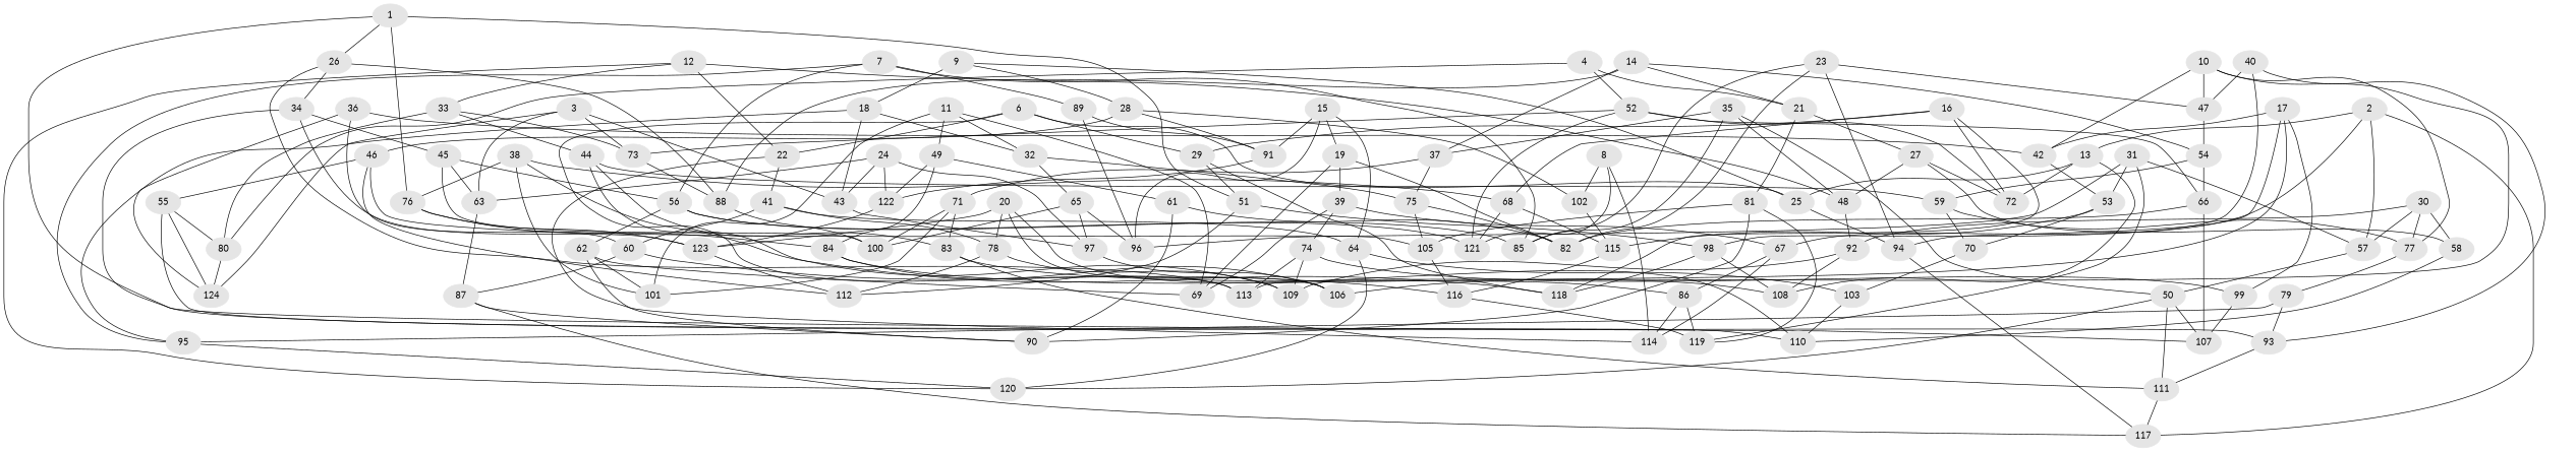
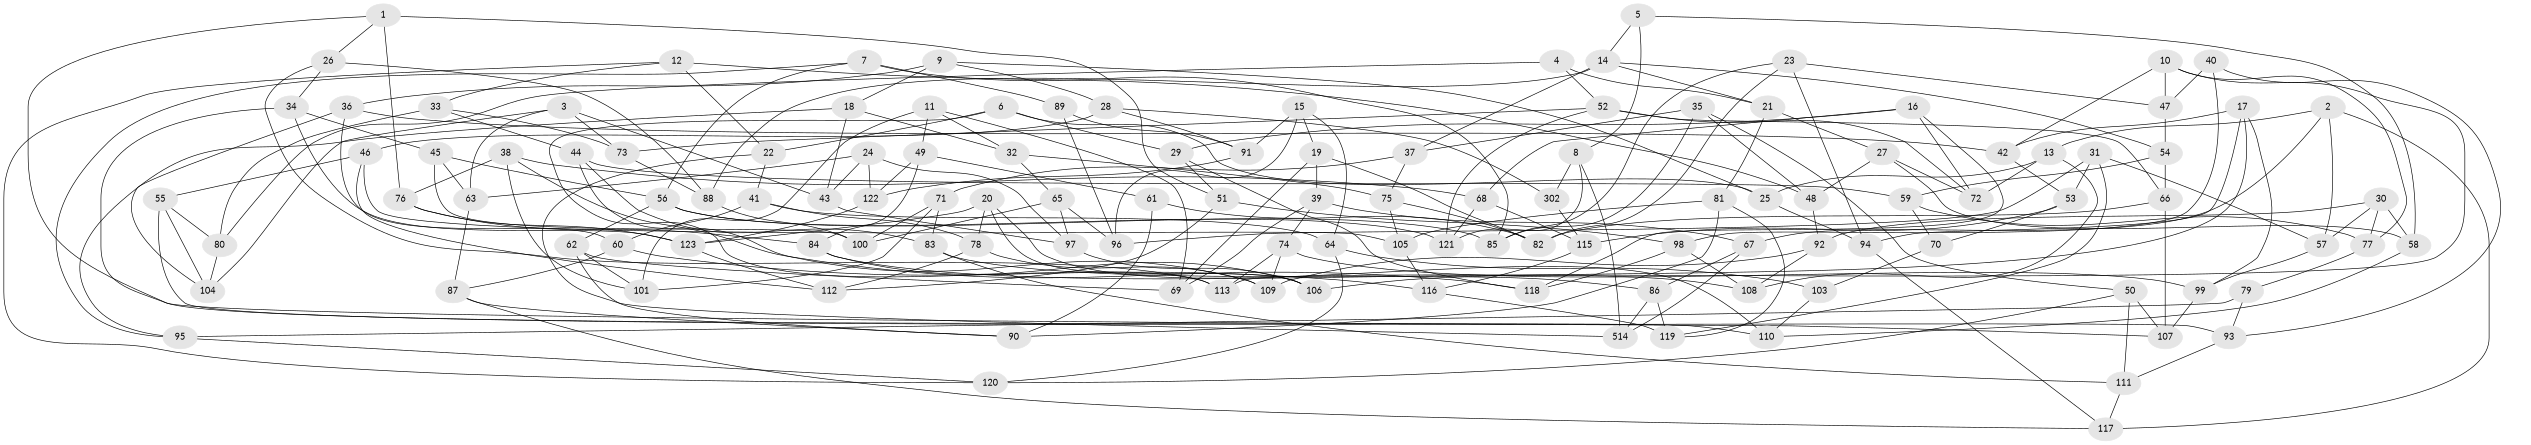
  graph {
    fontname=Lato
    node [color=gray90 fontname=Lato style=filled]
    edge [fontname=Lato]
    1
    26
    51
    76
    107
    113
    88
    34
    98
    112
    123
    84
    2
    13
    57
    67
    117
    72
    25
    108
    99
-   114
+   114 [label=514]
    86
    3
    43
    63
    73
-   104 [label=124]
+   104
    97
    87
    4
    21
    52
    80
    27
    81
    121
    66
+   5
    8
    14
    58
-   102
+   102 [label=302]
    37
    54
    110
    6
    22
    29
    41
    94
    118
    7
    56
    85
    89
    95
    62
    91
    96
    120
    115
    9
    18
    28
    36
    32
    46
    42
    60
    10
    47
    77
    53
    79
    11
    49
    69
    101
    65
    75
    61
    122
    12
    33
    48
    44
    92
    71
    59
    100
    15
    19
    64
    39
    82
    103
    16
    68
    17
    106
    74
    90
    20
    78
    109
    119
    105
    23
    24
    45
    55
    30
    31
    70
    83
    35
    50
    111
    116
    38
    40
    93
    1 -- 26
    1 -- 51
    1 -- 76
    1 -- 107
    26 -- 113
    26 -- 88
    26 -- 34
    51 -- 98
    51 -- 112
    76 -- 123
    76 -- 84
    88 -- 100
    34 -- 123
    34 -- 110
    34 -- 45
    98 -- 108
    98 -- 118
    123 -- 112
    84 -- 108
    84 -- 106
    2 -- 13
    2 -- 57
    2 -- 67
    2 -- 117
    13 -- 72
    13 -- 25
    13 -- 108
-   57 -- 50
+   57 -- 99
    67 -- 114
    67 -- 86
    25 -- 94
    99 -- 107
    86 -- 114
    86 -- 119
    3 -- 43
    3 -- 63
    3 -- 73
    3 -- 104
    43 -- 97
    63 -- 87
    73 -- 88
    97 -- 106
    87 -- 117
    87 -- 90
    4 -- 21
    4 -- 52
    4 -- 80
    21 -- 27
    21 -- 81
    52 -- 72
    52 -- 73
    52 -- 121
    52 -- 66
    80 -- 104
    27 -- 72
    27 -- 58
    27 -- 48
    81 -- 90
    81 -- 119
    81 -- 105
    66 -- 107
    66 -- 82
+   5 -- 8
+   5 -- 14
+   5 -- 58
    8 -- 114
    8 -- 121
    8 -- 102
    14 -- 88
    14 -- 21
    14 -- 37
    14 -- 54
    58 -- 110
    102 -- 115
    37 -- 75
    37 -- 71
    54 -- 66
    54 -- 59
    6 -- 113
    6 -- 25
    6 -- 22
    6 -- 29
    22 -- 114
    22 -- 41
    29 -- 51
    29 -- 118
    41 -- 60
    41 -- 64
    41 -- 78
    94 -- 117
    7 -- 56
    7 -- 85
    7 -- 89
    7 -- 95
    56 -- 121
    56 -- 85
    56 -- 62
    89 -- 91
    89 -- 96
    95 -- 120
    62 -- 69
    62 -- 101
    62 -- 90
    91 -- 122
    115 -- 116
    9 -- 25
    9 -- 18
    9 -- 28
+   9 -- 36
    18 -- 43
    18 -- 95
    18 -- 32
    28 -- 102
    28 -- 91
    28 -- 46
    36 -- 104
    36 -- 42
    36 -- 60
    32 -- 65
    32 -- 75
    46 -- 112
    46 -- 105
    46 -- 55
    42 -- 53
    60 -- 87
    60 -- 116
    10 -- 113
    10 -- 42
    10 -- 47
    10 -- 77
    47 -- 54
    77 -- 79
    53 -- 115
    53 -- 70
    79 -- 95
    79 -- 93
    11 -- 32
    11 -- 49
    11 -- 69
    11 -- 101
    49 -- 84
    49 -- 61
    49 -- 122
    65 -- 97
    65 -- 96
    65 -- 100
    75 -- 82
    75 -- 105
    61 -- 82
    61 -- 90
    122 -- 123
    12 -- 22
    12 -- 120
    12 -- 33
    12 -- 48
    33 -- 73
    33 -- 80
    33 -- 44
    48 -- 92
    44 -- 59
    44 -- 109
    44 -- 83
    92 -- 108
    92 -- 109
    71 -- 101
    71 -- 100
    71 -- 83
    59 -- 77
    59 -- 70
    15 -- 91
    15 -- 96
    15 -- 19
    15 -- 64
    19 -- 69
    19 -- 39
    19 -- 82
    64 -- 120
    64 -- 103
    39 -- 67
    39 -- 69
    39 -- 74
    103 -- 110
    16 -- 72
    16 -- 29
    16 -- 118
    16 -- 68
    68 -- 121
    68 -- 115
    17 -- 99
    17 -- 94
    17 -- 42
    17 -- 106
    74 -- 113
    74 -- 99
    74 -- 109
    20 -- 123
    20 -- 110
    20 -- 106
    20 -- 78
    78 -- 112
    78 -- 109
    105 -- 116
    23 -- 94
    23 -- 85
    23 -- 47
    23 -- 82
    24 -- 43
    24 -- 63
    24 -- 97
    24 -- 122
    45 -- 63
    45 -- 56
    45 -- 100
    55 -- 104
    55 -- 80
    55 -- 93
    30 -- 57
    30 -- 58
    30 -- 77
    30 -- 92
    31 -- 57
    31 -- 96
    31 -- 53
    31 -- 119
    70 -- 103
    83 -- 86
    83 -- 111
    35 -- 37
    35 -- 85
    35 -- 48
    35 -- 50
    50 -- 107
    50 -- 120
    50 -- 111
    111 -- 117
    116 -- 119
    38 -- 76
    38 -- 118
    38 -- 101
    38 -- 68
    40 -- 98
    40 -- 47
    40 -- 93
    93 -- 111
  }
